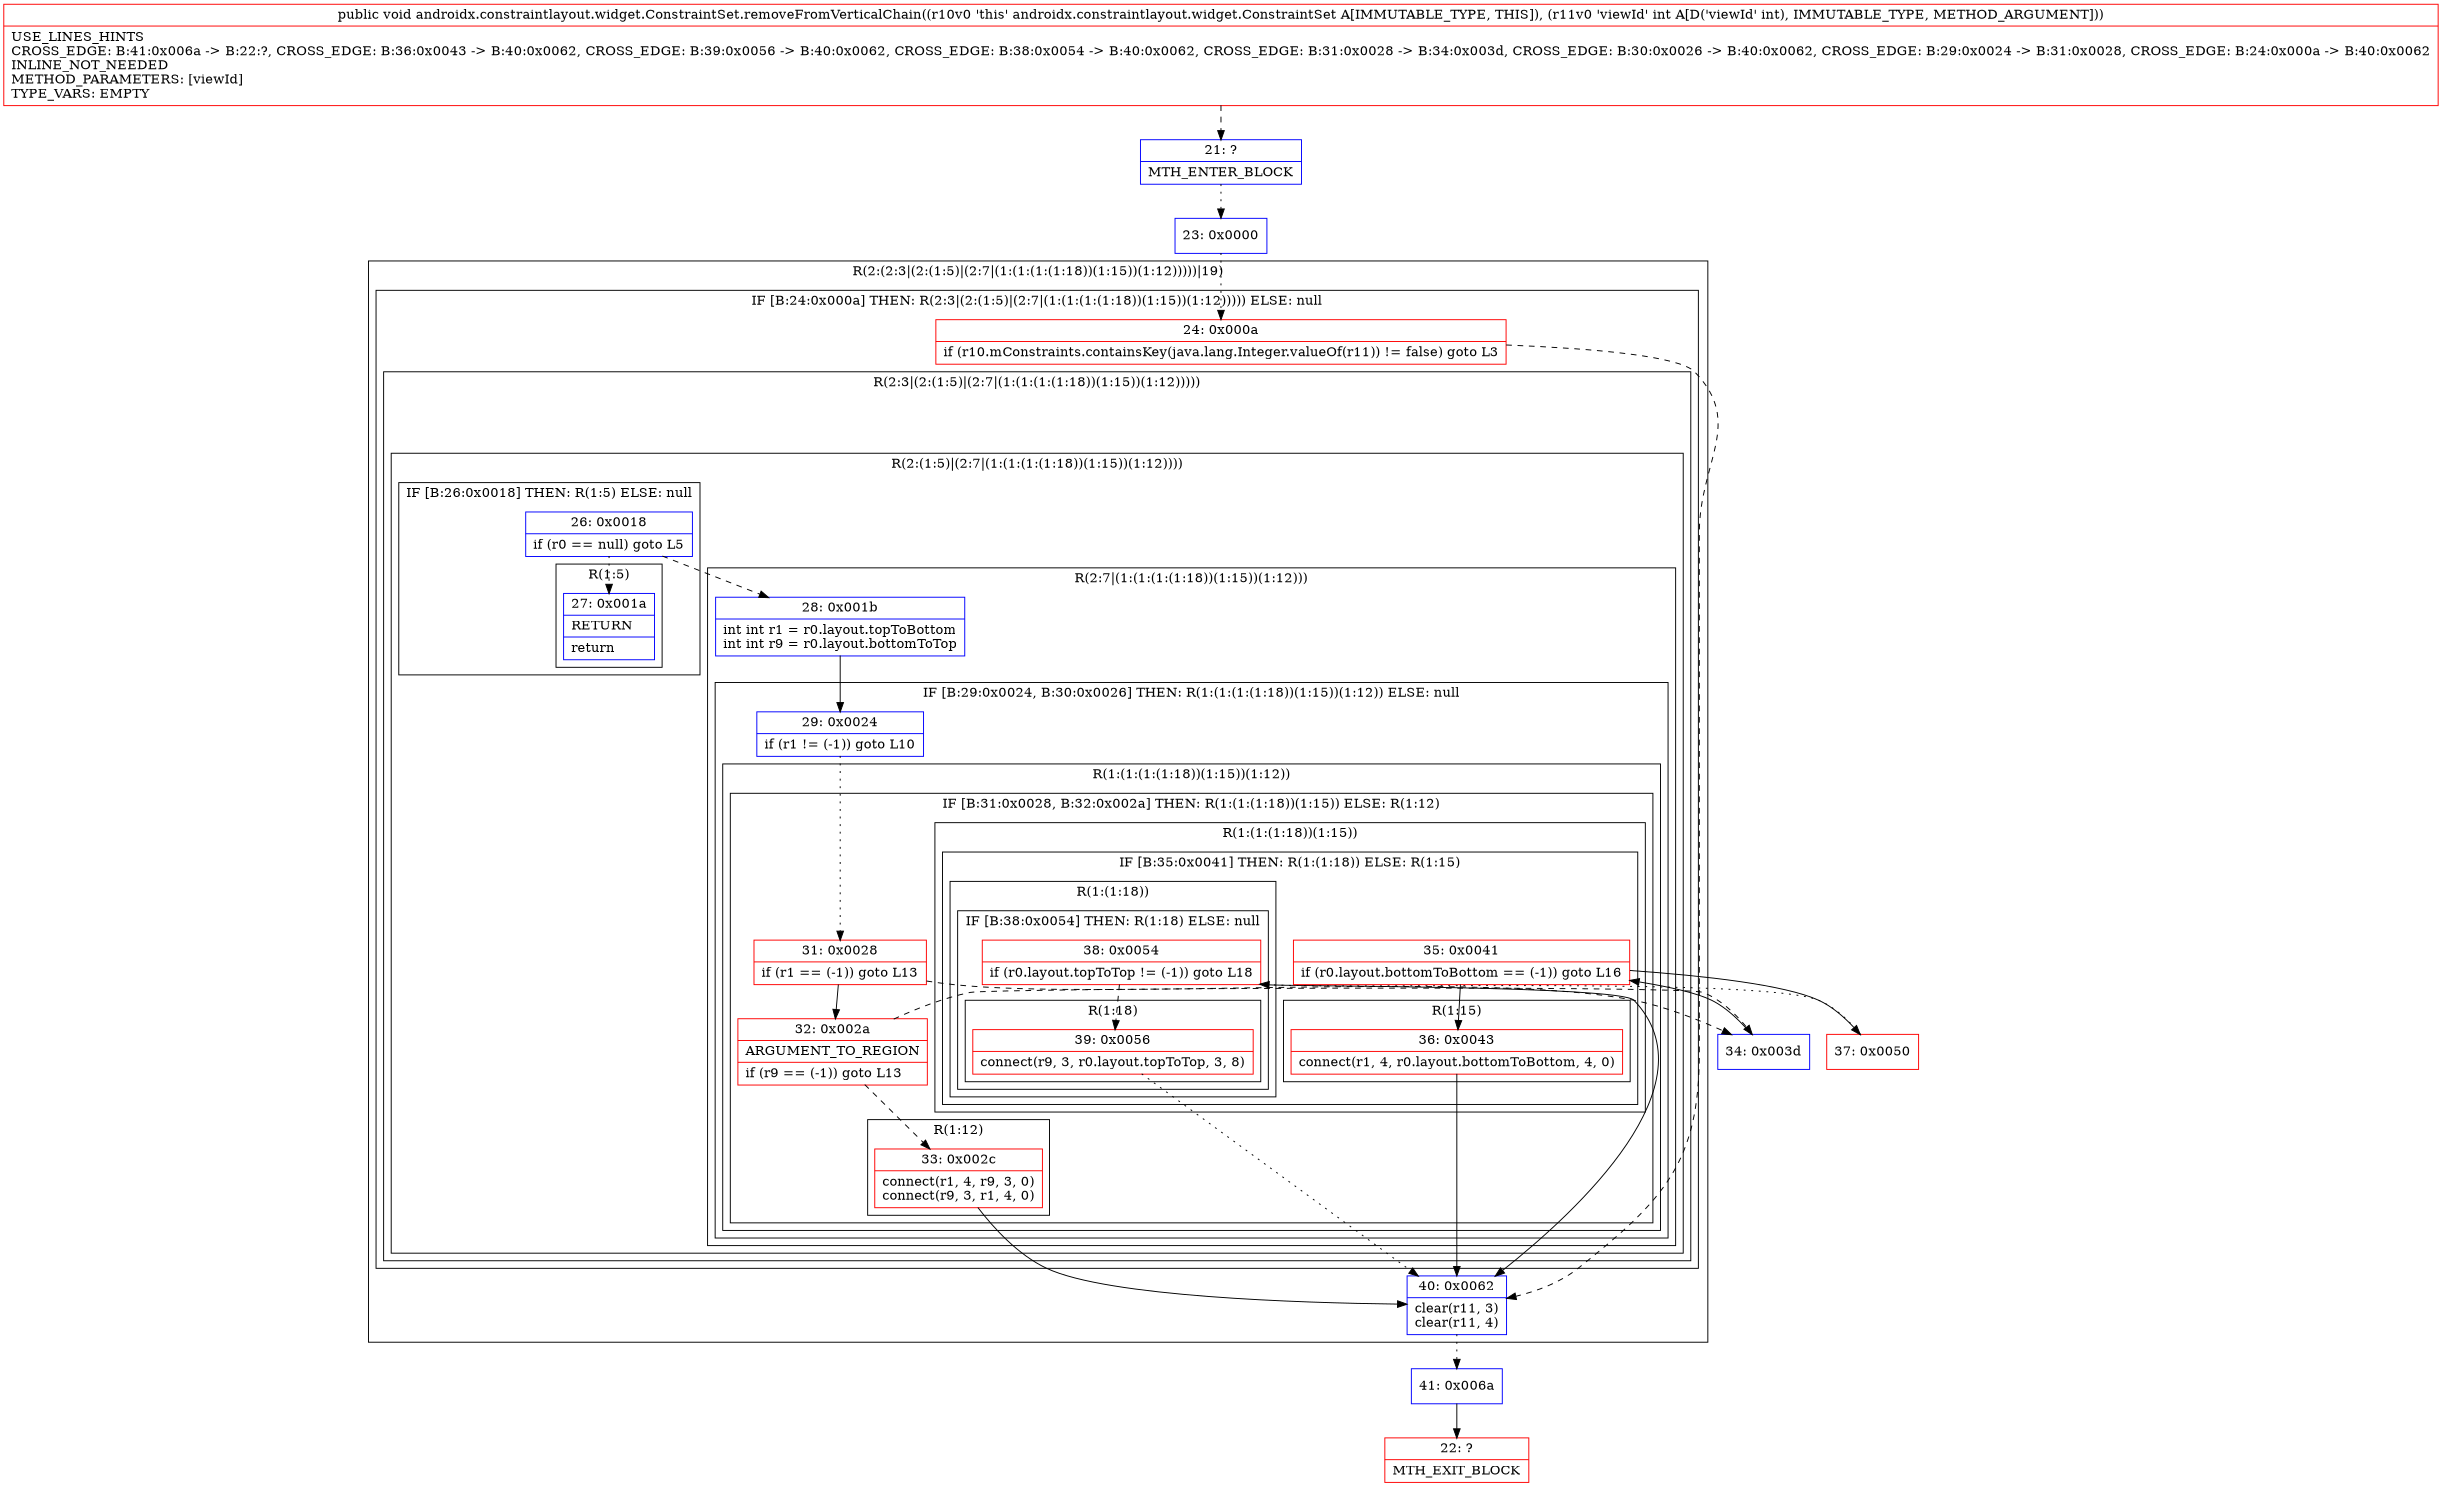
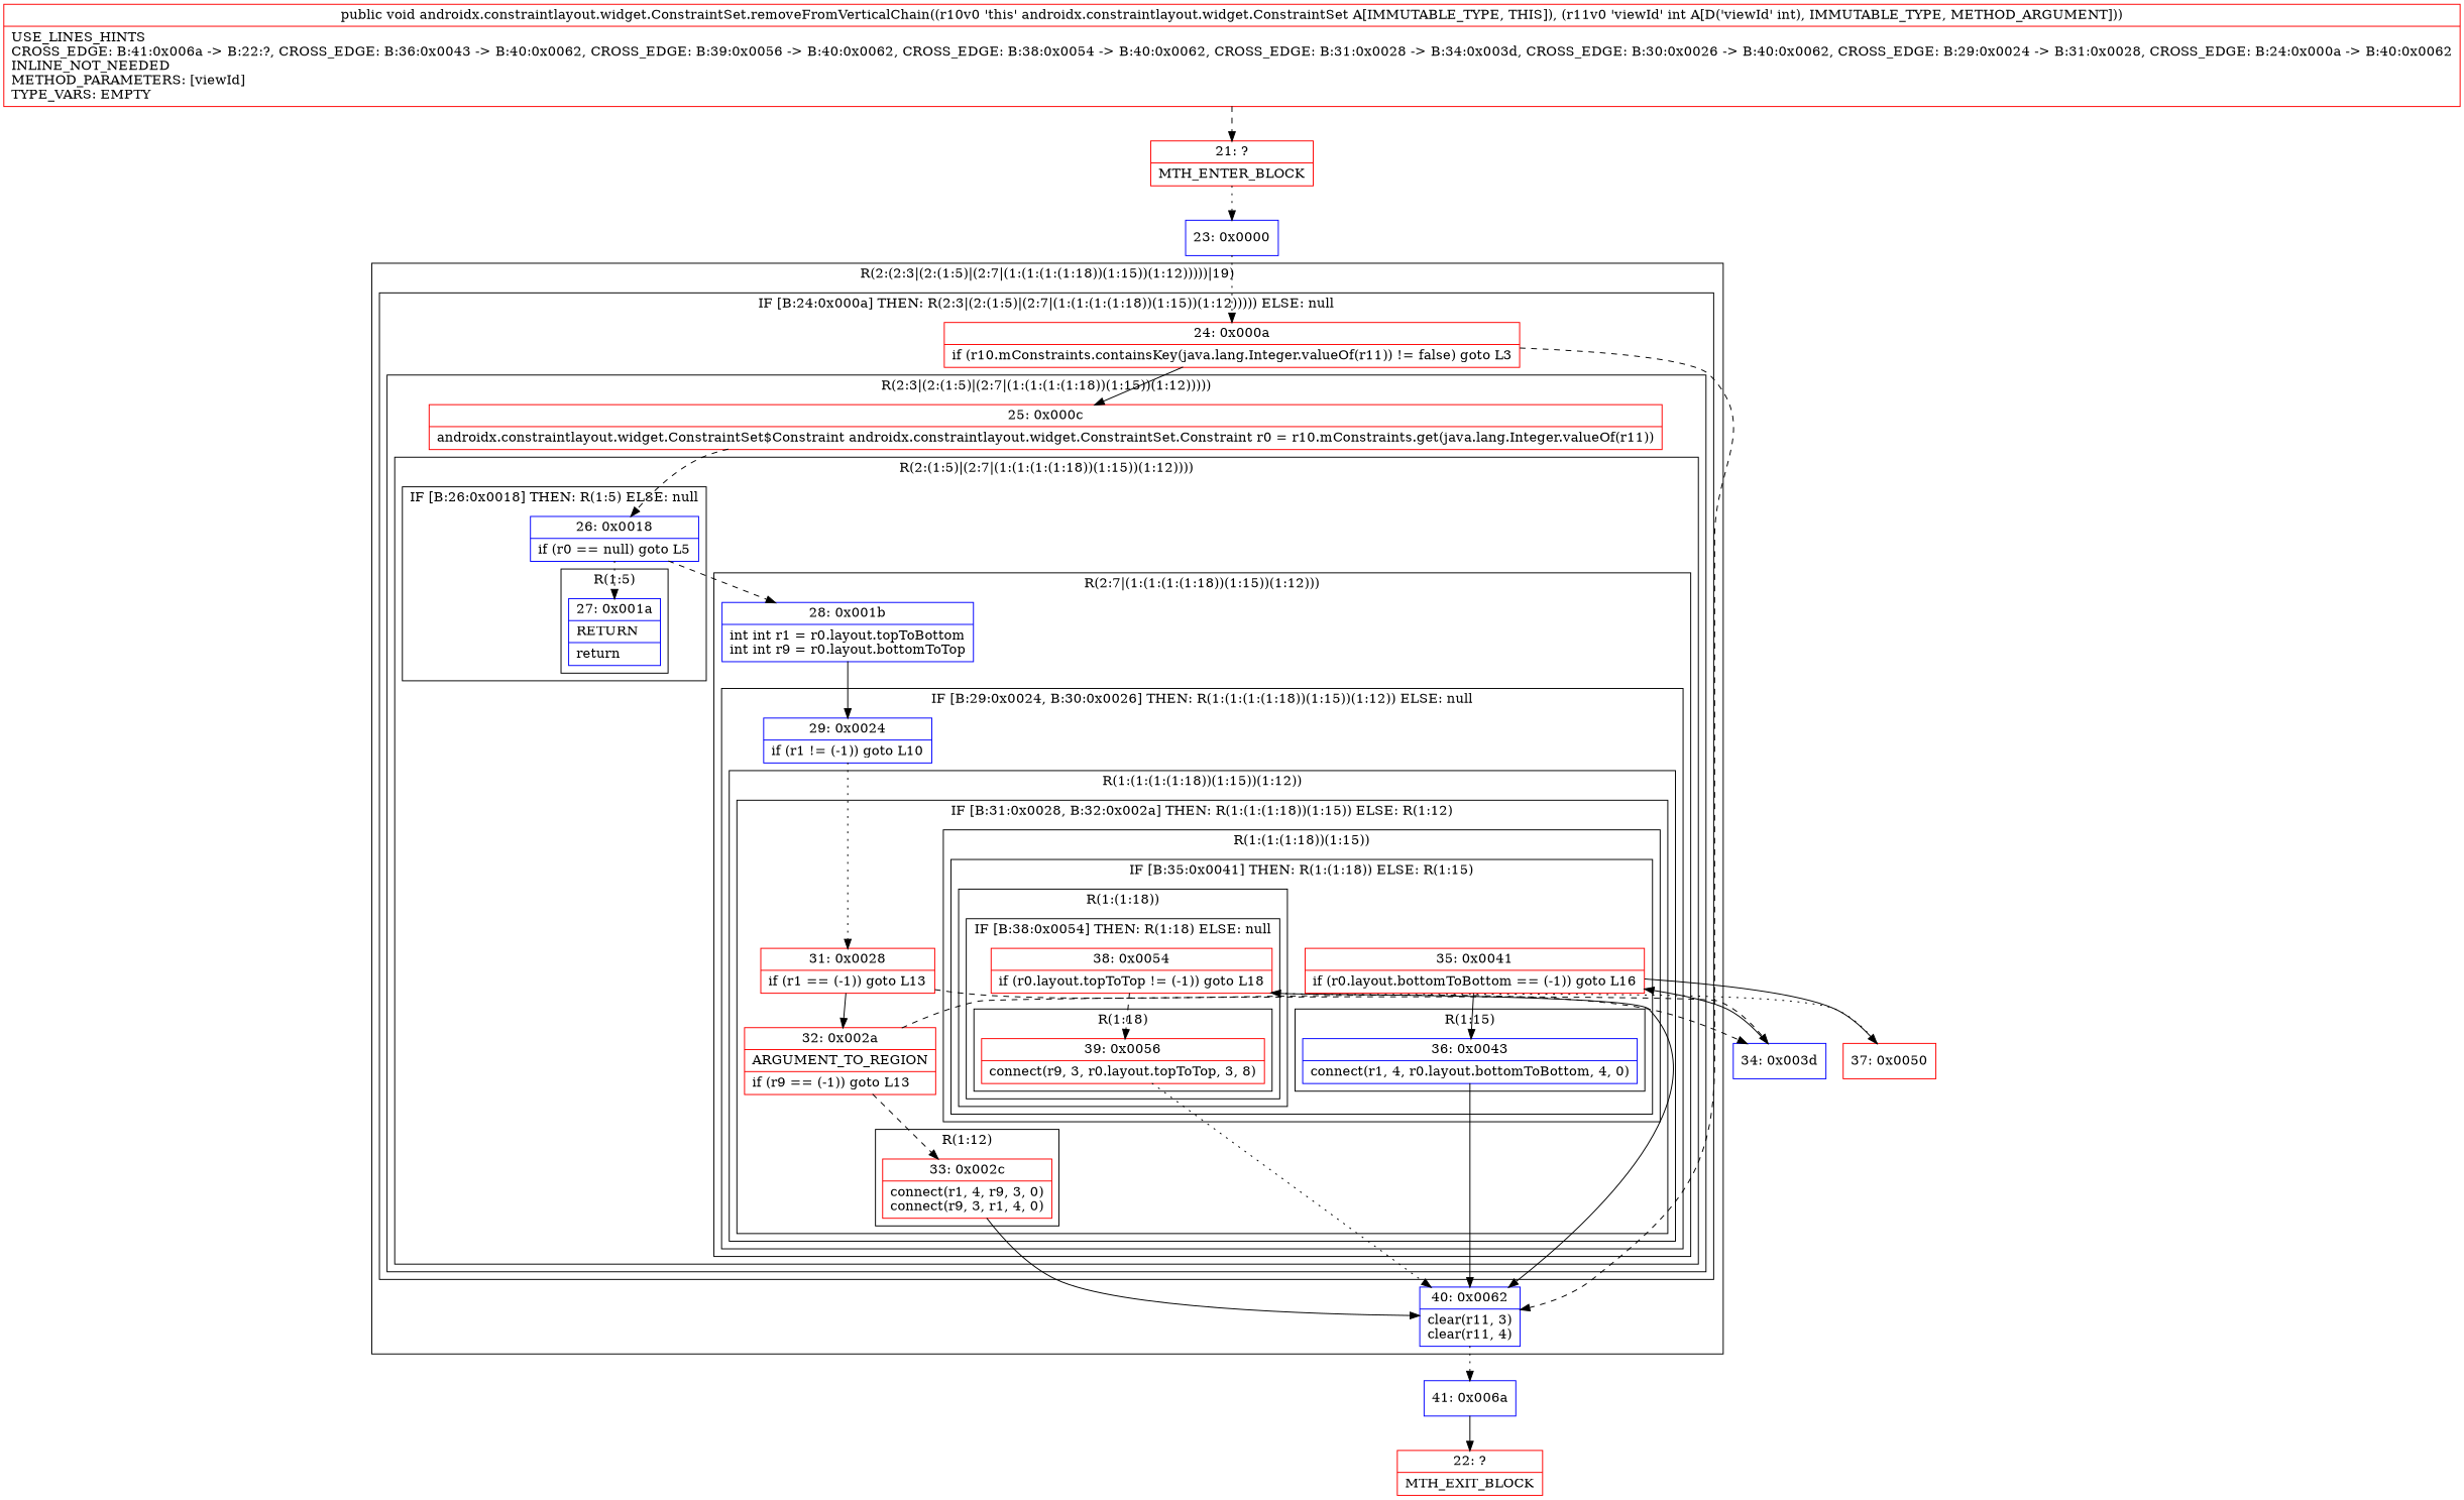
  digraph {
    node [color=red shape=record]
    edge [style=solid]
    n1 [color=blue label="{27\:\ 0x001a|RETURN\l|return\l}"]
    n2 [color=blue label="{26\:\ 0x0018|if (r0 == null) goto L5\l}"]
    n3 [label="{39\:\ 0x0056|connect(r9, 3, r0.layout.topToTop, 3, 8)\l}"]
    n4 [label="{38\:\ 0x0054|if (r0.layout.topToTop != (\-1)) goto L18\l}"]
-   n5 [label="{36\:\ 0x0043|connect(r1, 4, r0.layout.bottomToBottom, 4, 0)\l}"]
+   n5 [color=blue label="{36\:\ 0x0043|connect(r1, 4, r0.layout.bottomToBottom, 4, 0)\l}"]
    n6 [label="{35\:\ 0x0041|if (r0.layout.bottomToBottom == (\-1)) goto L16\l}"]
    n7 [label="{33\:\ 0x002c|connect(r1, 4, r9, 3, 0)\lconnect(r9, 3, r1, 4, 0)\l}"]
    n8 [label="{31\:\ 0x0028|if (r1 == (\-1)) goto L13\l}"]
    n9 [label="{32\:\ 0x002a|ARGUMENT_TO_REGION\l|if (r9 == (\-1)) goto L13\l}"]
    n10 [color=blue label="{29\:\ 0x0024|if (r1 != (\-1)) goto L10\l}"]
    n11 [color=blue label="{28\:\ 0x001b|int int r1 = r0.layout.topToBottom\lint int r9 = r0.layout.bottomToTop\l}"]
+   n12 [label="{25\:\ 0x000c|androidx.constraintlayout.widget.ConstraintSet$Constraint androidx.constraintlayout.widget.ConstraintSet.Constraint r0 = r10.mConstraints.get(java.lang.Integer.valueOf(r11))\l}"]
    n13 [label="{24\:\ 0x000a|if (r10.mConstraints.containsKey(java.lang.Integer.valueOf(r11)) != false) goto L3\l}"]
    n14 [color=blue label="{40\:\ 0x0062|clear(r11, 3)\lclear(r11, 4)\l}"]
    n15 [label="{37\:\ 0x0050}"]
    n16 [color=blue label="{34\:\ 0x003d}"]
    n17 [color=blue label="{41\:\ 0x006a}"]
    n18 [label="{22\:\ ?|MTH_EXIT_BLOCK\l}"]
-   n19 [color=blue label="{21\:\ ?|MTH_ENTER_BLOCK\l}"]
+   n19 [label="{21\:\ ?|MTH_ENTER_BLOCK\l}"]
    n20 [color=blue label="{23\:\ 0x0000}"]
    n21 [label="{public void androidx.constraintlayout.widget.ConstraintSet.removeFromVerticalChain((r10v0 'this' androidx.constraintlayout.widget.ConstraintSet A[IMMUTABLE_TYPE, THIS]), (r11v0 'viewId' int A[D('viewId' int), IMMUTABLE_TYPE, METHOD_ARGUMENT]))  | USE_LINES_HINTS\lCROSS_EDGE: B:41:0x006a \-\> B:22:?, CROSS_EDGE: B:36:0x0043 \-\> B:40:0x0062, CROSS_EDGE: B:39:0x0056 \-\> B:40:0x0062, CROSS_EDGE: B:38:0x0054 \-\> B:40:0x0062, CROSS_EDGE: B:31:0x0028 \-\> B:34:0x003d, CROSS_EDGE: B:30:0x0026 \-\> B:40:0x0062, CROSS_EDGE: B:29:0x0024 \-\> B:31:0x0028, CROSS_EDGE: B:24:0x000a \-\> B:40:0x0062\lINLINE_NOT_NEEDED\lMETHOD_PARAMETERS: [viewId]\lTYPE_VARS: EMPTY\l}"]
    subgraph cluster_1 {
      label="R(2:(2:3|(2:(1:5)|(2:7|(1:(1:(1:(1:18))(1:15))(1:12)))))|19)"
      n14
      subgraph cluster_2 {
        label="IF [B:24:0x000a] THEN: R(2:3|(2:(1:5)|(2:7|(1:(1:(1:(1:18))(1:15))(1:12))))) ELSE: null"
        n13
        subgraph cluster_3 {
          label="R(2:3|(2:(1:5)|(2:7|(1:(1:(1:(1:18))(1:15))(1:12)))))"
+         n12
          subgraph cluster_4 {
            label="R(2:(1:5)|(2:7|(1:(1:(1:(1:18))(1:15))(1:12))))"
            subgraph cluster_5 {
              label="IF [B:26:0x0018] THEN: R(1:5) ELSE: null"
              n2
              subgraph cluster_6 {
                label="R(1:5)"
                n1
              }
            }
            subgraph cluster_7 {
              label="R(2:7|(1:(1:(1:(1:18))(1:15))(1:12)))"
              n11
              subgraph cluster_8 {
                label="IF [B:29:0x0024, B:30:0x0026] THEN: R(1:(1:(1:(1:18))(1:15))(1:12)) ELSE: null"
                n10
                subgraph cluster_9 {
                  label="R(1:(1:(1:(1:18))(1:15))(1:12))"
                  subgraph cluster_10 {
                    label="IF [B:31:0x0028, B:32:0x002a] THEN: R(1:(1:(1:18))(1:15)) ELSE: R(1:12)"
                    n8
                    n9
                    subgraph cluster_11 {
                      label="R(1:(1:(1:18))(1:15))"
                      subgraph cluster_12 {
                        label="IF [B:35:0x0041] THEN: R(1:(1:18)) ELSE: R(1:15)"
                        n6
                        subgraph cluster_13 {
                          label="R(1:(1:18))"
                          subgraph cluster_14 {
                            label="IF [B:38:0x0054] THEN: R(1:18) ELSE: null"
                            n4
                            subgraph cluster_15 {
                              label="R(1:18)"
                              n3
                            }
                          }
                        }
                        subgraph cluster_16 {
                          label="R(1:15)"
                          n5
                        }
                      }
                    }
                    subgraph cluster_17 {
                      label="R(1:12)"
                      n7
                    }
                  }
                }
              }
            }
          }
        }
      }
    }
    n2 -> n1 [style=dotted]
    n2 -> n11 [style=dashed]
    n3 -> n14 [style=dotted]
    n4 -> n3 [style=dashed]
    n4 -> n14
    n5 -> n14
    n6 -> n5
    n6 -> n15
    n7 -> n14
    n8 -> n9
    n8 -> n16 [style=dashed]
    n9 -> n7 [style=dashed]
    n9 -> n16 [style=dashed]
    n10 -> n8 [style=dotted]
    n11 -> n10
+   n12 -> n2 [style=dashed]
+   n13 -> n12
    n13 -> n14 [style=dashed]
    n14 -> n17 [style=dotted]
    n15 -> n4 [style=dotted]
    n16 -> n6
    n17 -> n18
    n19 -> n20 [style=dotted]
    n20 -> n13 [style=dotted]
    n21 -> n19 [style=dashed]
  }
